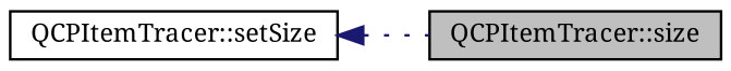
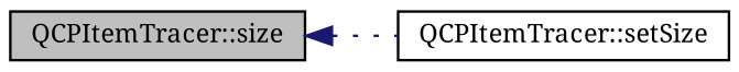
  digraph {
    rankdir=LR
    fontname="Noto Serif"
    node [color=black fontname="Noto Serif" fontsize=10 shape=record style=filled]
    n1 [fillcolor=grey75 fontcolor=black height=0.2 label="QCPItemTracer::size" width=0.4]
    n2 [fillcolor=white height=0.2 label="QCPItemTracer::setSize" width=0.4]
-   n2 -> n1 [color=midnightblue dir=back fontname="Noto Serif" fontsize=10 labelfontname=Helvetica labelfontsize=10 style=dotted]
+   n1 -> n2 [color=midnightblue dir=back fontname="Noto Serif" fontsize=10 labelfontname=Helvetica labelfontsize=10 style=dotted]
  }
